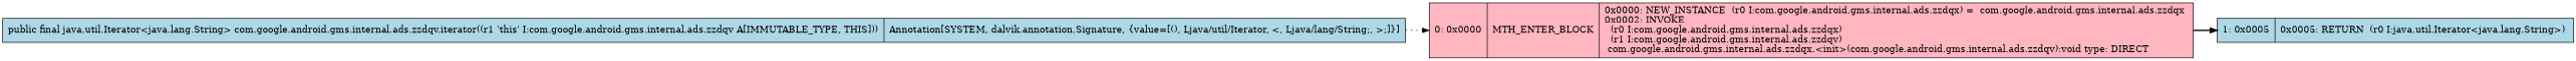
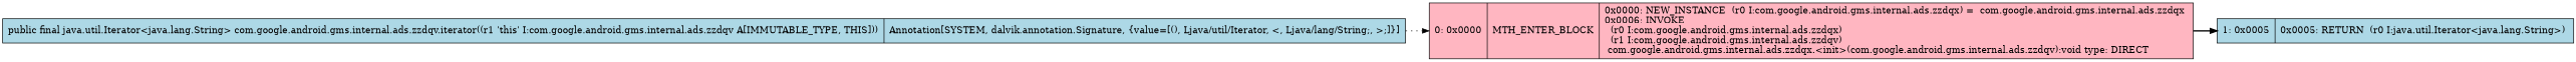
  digraph {
    rankdir=LR
    node [shape=record style=filled fillcolor=lightblue]
-   n1 [label="{0\:\ 0x0000|MTH_ENTER_BLOCK\l|0x0000: NEW_INSTANCE  (r0 I:com.google.android.gms.internal.ads.zzdqx) =  com.google.android.gms.internal.ads.zzdqx \l0x0002: INVOKE  \l  (r0 I:com.google.android.gms.internal.ads.zzdqx)\l  (r1 I:com.google.android.gms.internal.ads.zzdqv)\l com.google.android.gms.internal.ads.zzdqx.\<init\>(com.google.android.gms.internal.ads.zzdqv):void type: DIRECT \l}" fillcolor=lightpink]
+   n1 [label="{0\:\ 0x0000|MTH_ENTER_BLOCK\l|0x0000: NEW_INSTANCE  (r0 I:com.google.android.gms.internal.ads.zzdqx) =  com.google.android.gms.internal.ads.zzdqx \l0x0006: INVOKE  \l  (r0 I:com.google.android.gms.internal.ads.zzdqx)\l  (r1 I:com.google.android.gms.internal.ads.zzdqv)\l com.google.android.gms.internal.ads.zzdqx.\<init\>(com.google.android.gms.internal.ads.zzdqv):void type: DIRECT \l}" fillcolor=lightpink]
    n2 [label="{1\:\ 0x0005|0x0005: RETURN  (r0 I:java.util.Iterator\<java.lang.String\>) \l}"]
    n3 [label="{public final java.util.Iterator\<java.lang.String\> com.google.android.gms.internal.ads.zzdqv.iterator((r1 'this' I:com.google.android.gms.internal.ads.zzdqv A[IMMUTABLE_TYPE, THIS]))  | Annotation[SYSTEM, dalvik.annotation.Signature, \{value=[(), Ljava\/util\/Iterator, \<, Ljava\/lang\/String;, \>;]\}]\l}"]
    n1 -> n2 [style=bold]
    n3 -> n1 [style=dotted]
  }
